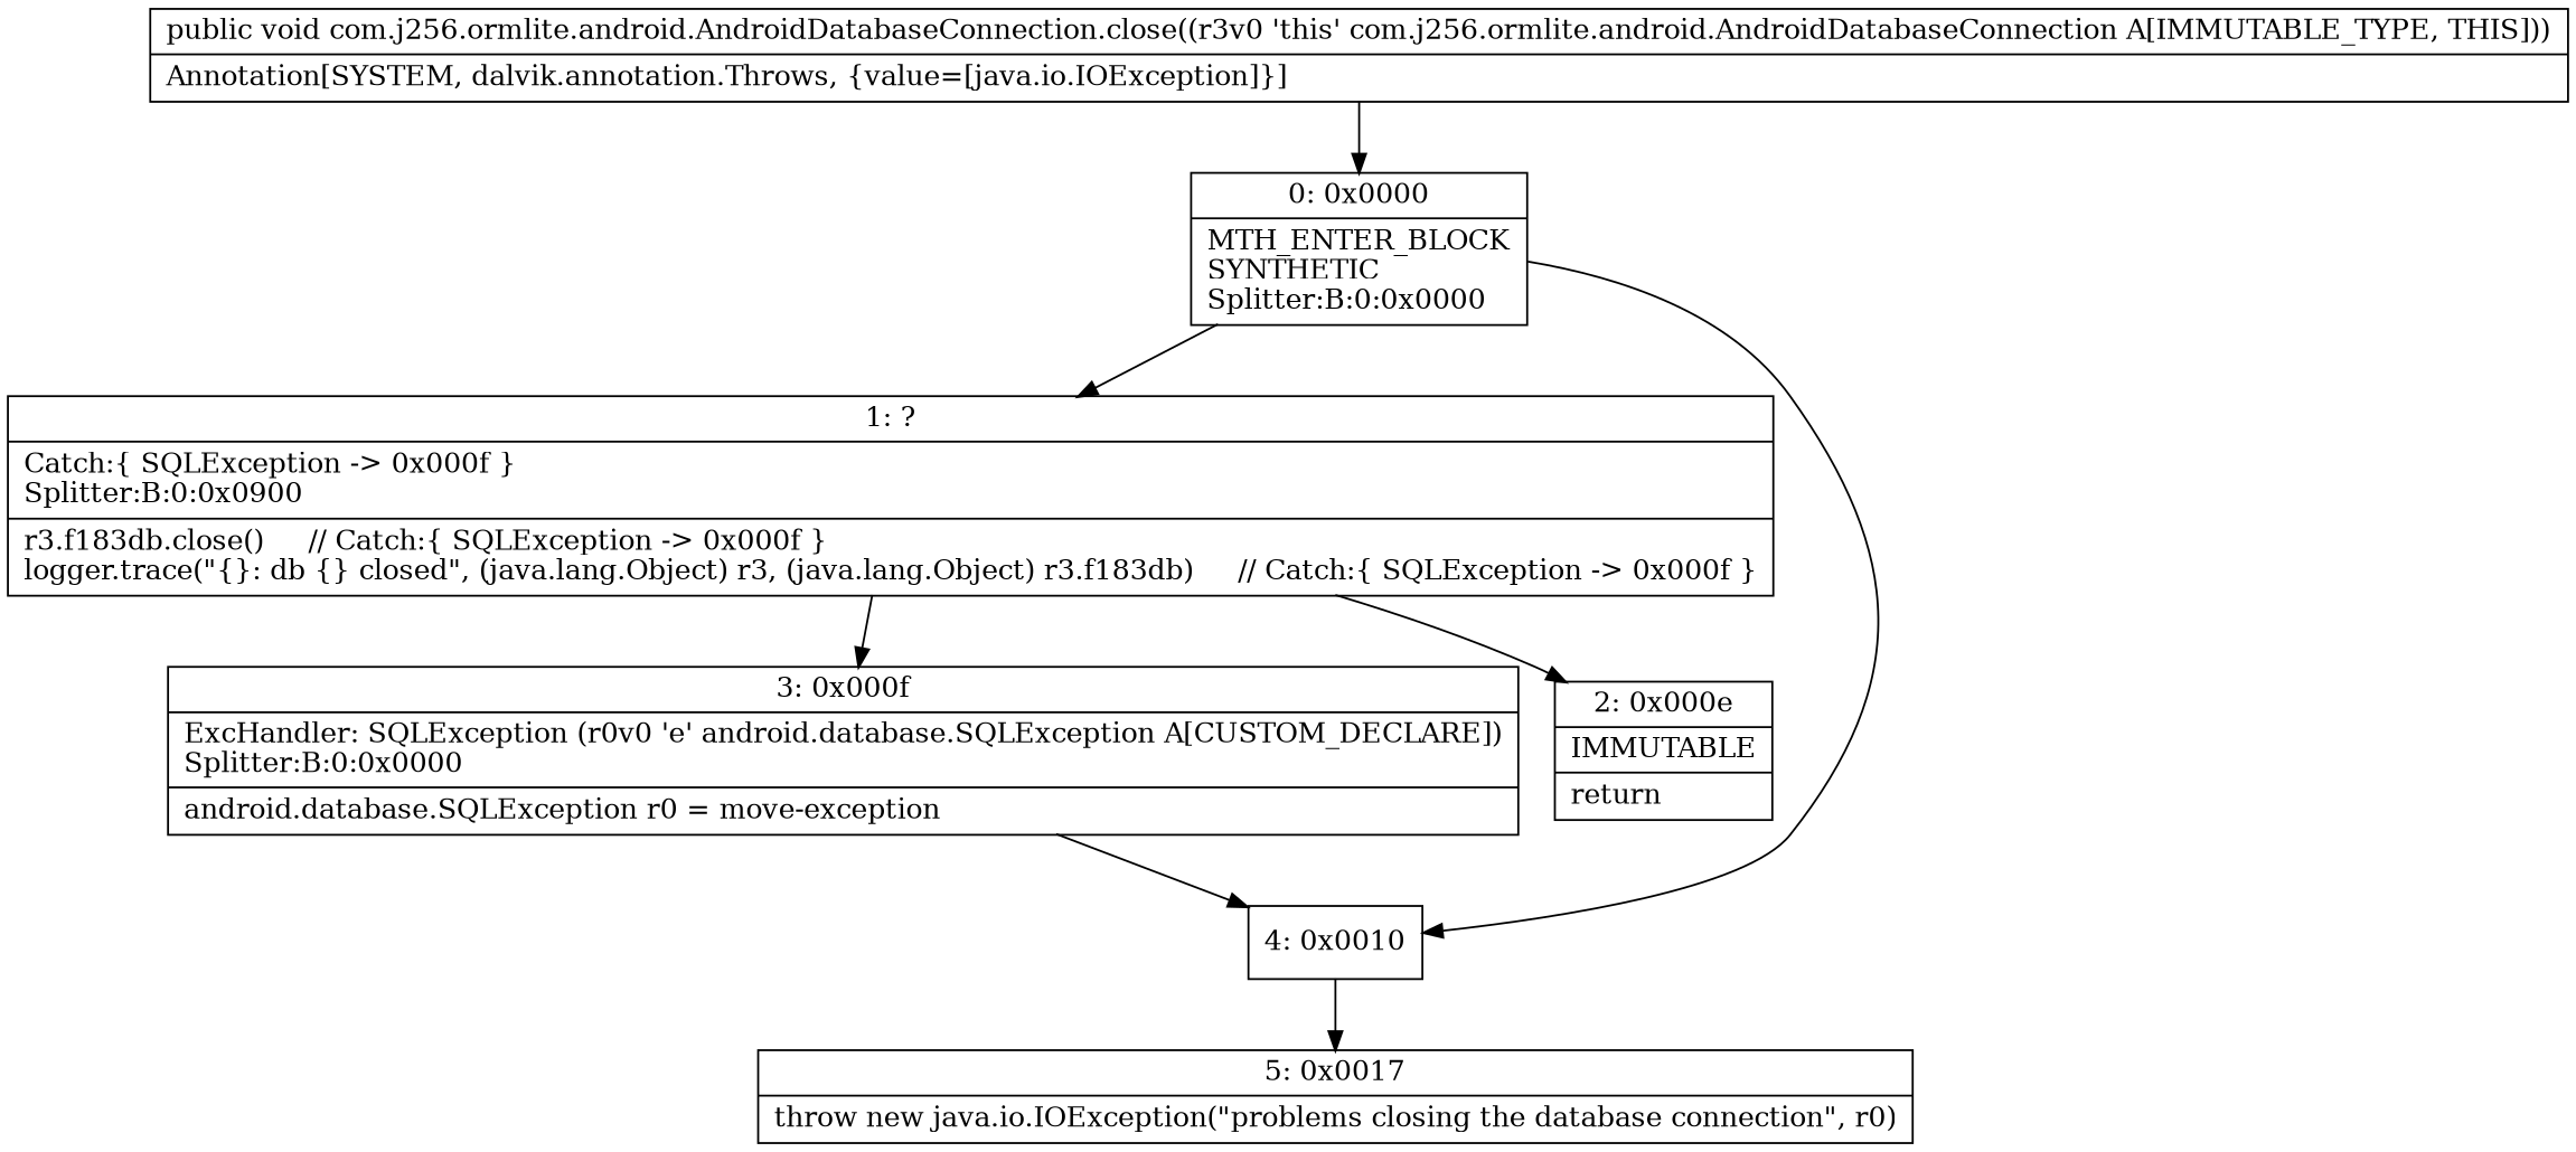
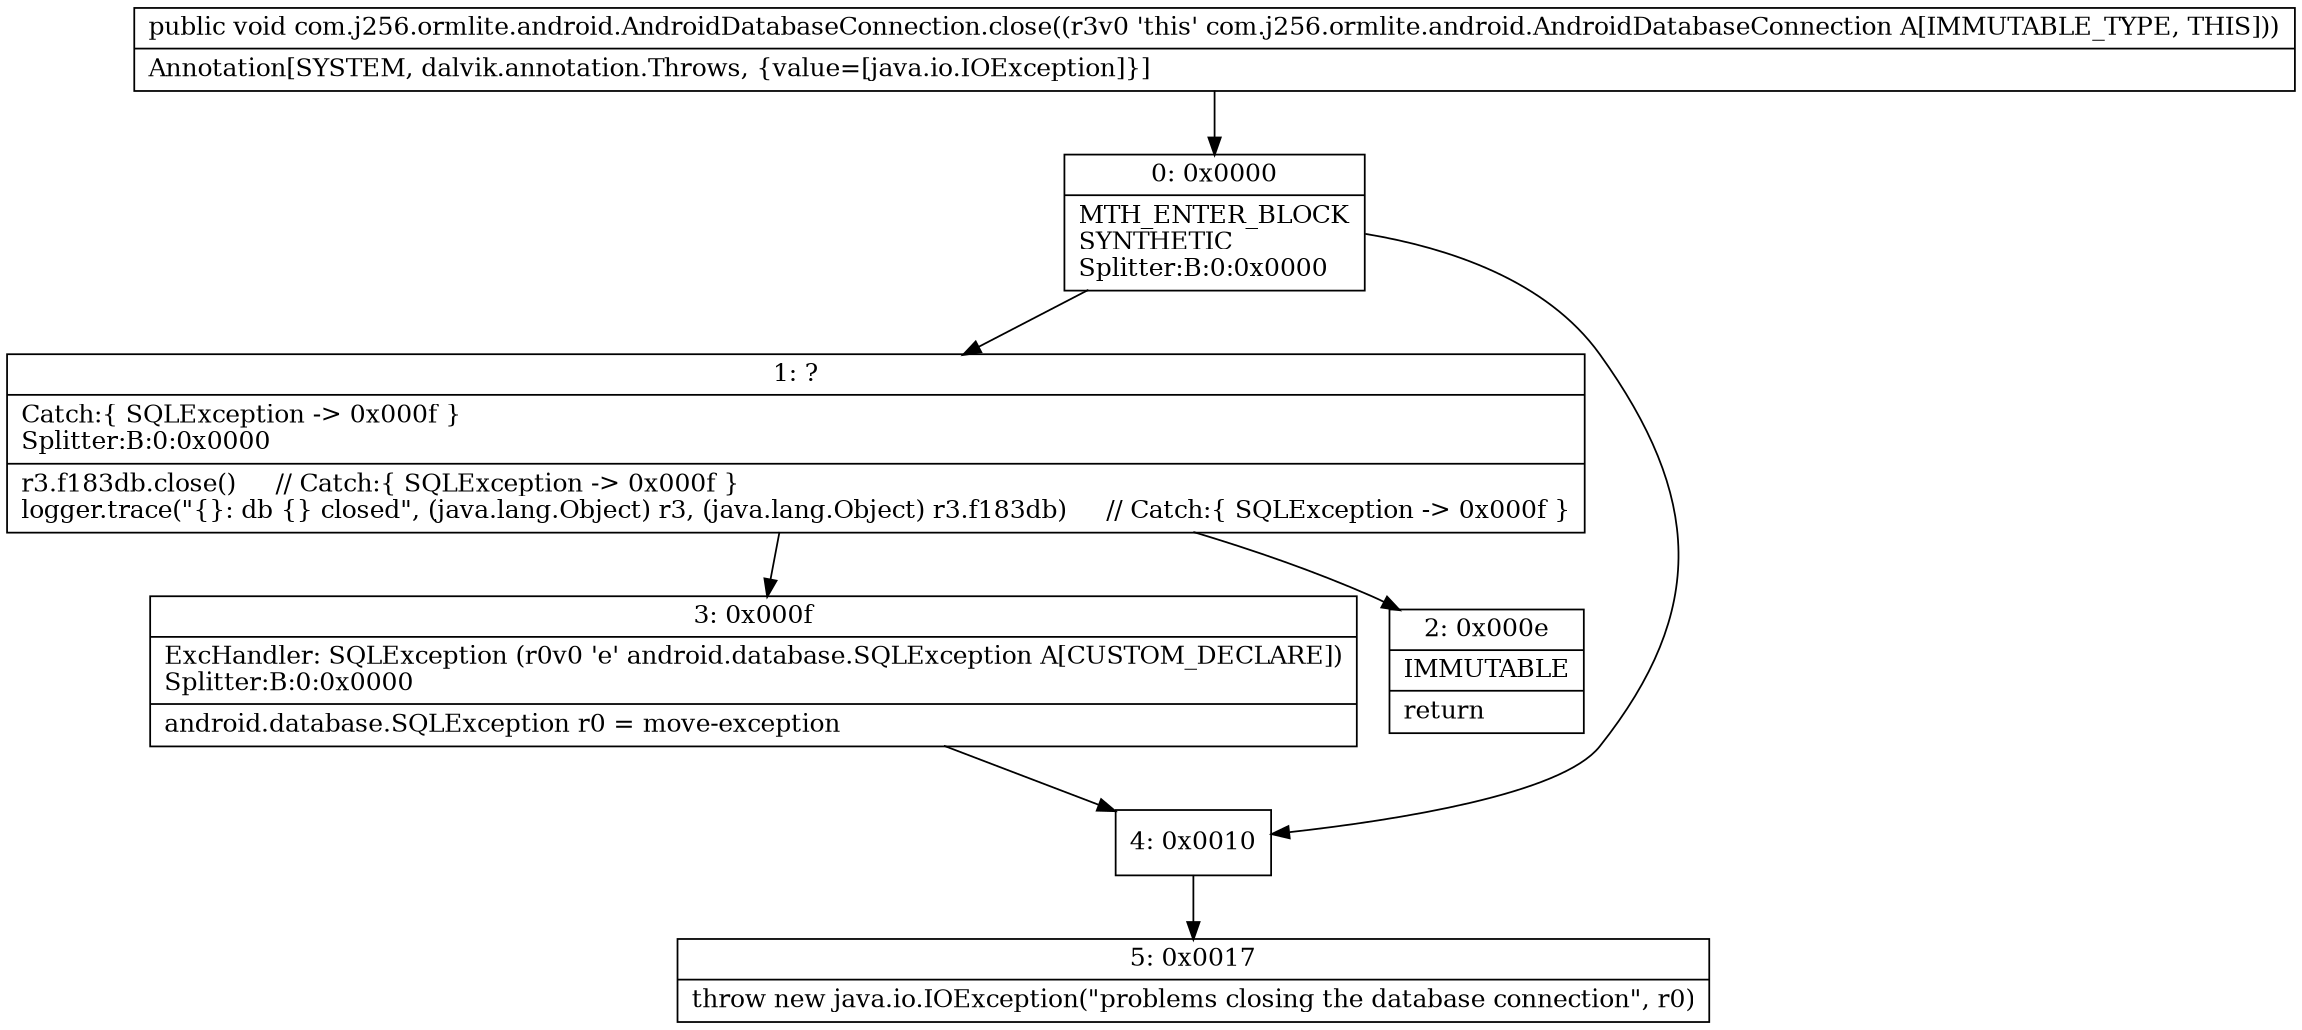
  digraph {
    node [shape=record]
    n1 [label="{0\:\ 0x0000|MTH_ENTER_BLOCK\lSYNTHETIC\lSplitter:B:0:0x0000\l}"]
-   n2 [label="{1\:\ ?|Catch:\{ SQLException \-\> 0x000f \}\lSplitter:B:0:0x0900\l|r3.f183db.close()     \/\/ Catch:\{ SQLException \-\> 0x000f \}\llogger.trace(\"\{\}: db \{\} closed\", (java.lang.Object) r3, (java.lang.Object) r3.f183db)     \/\/ Catch:\{ SQLException \-\> 0x000f \}\l}"]
+   n2 [label="{1\:\ ?|Catch:\{ SQLException \-\> 0x000f \}\lSplitter:B:0:0x0000\l|r3.f183db.close()     \/\/ Catch:\{ SQLException \-\> 0x000f \}\llogger.trace(\"\{\}: db \{\} closed\", (java.lang.Object) r3, (java.lang.Object) r3.f183db)     \/\/ Catch:\{ SQLException \-\> 0x000f \}\l}"]
    n3 [label="{4\:\ 0x0010}"]
    n4 [label="{3\:\ 0x000f|ExcHandler: SQLException (r0v0 'e' android.database.SQLException A[CUSTOM_DECLARE])\lSplitter:B:0:0x0000\l|android.database.SQLException r0 = move\-exception\l}"]
    n5 [label="{2\:\ 0x000e|IMMUTABLE\l|return\l}"]
    n6 [label="{5\:\ 0x0017|throw new java.io.IOException(\"problems closing the database connection\", r0)\l}"]
    n7 [label="{public void com.j256.ormlite.android.AndroidDatabaseConnection.close((r3v0 'this' com.j256.ormlite.android.AndroidDatabaseConnection A[IMMUTABLE_TYPE, THIS]))  | Annotation[SYSTEM, dalvik.annotation.Throws, \{value=[java.io.IOException]\}]\l}"]
    n1 -> n2
    n1 -> n3
    n2 -> n4
    n2 -> n5
    n3 -> n6
    n4 -> n3
    n7 -> n1
  }
